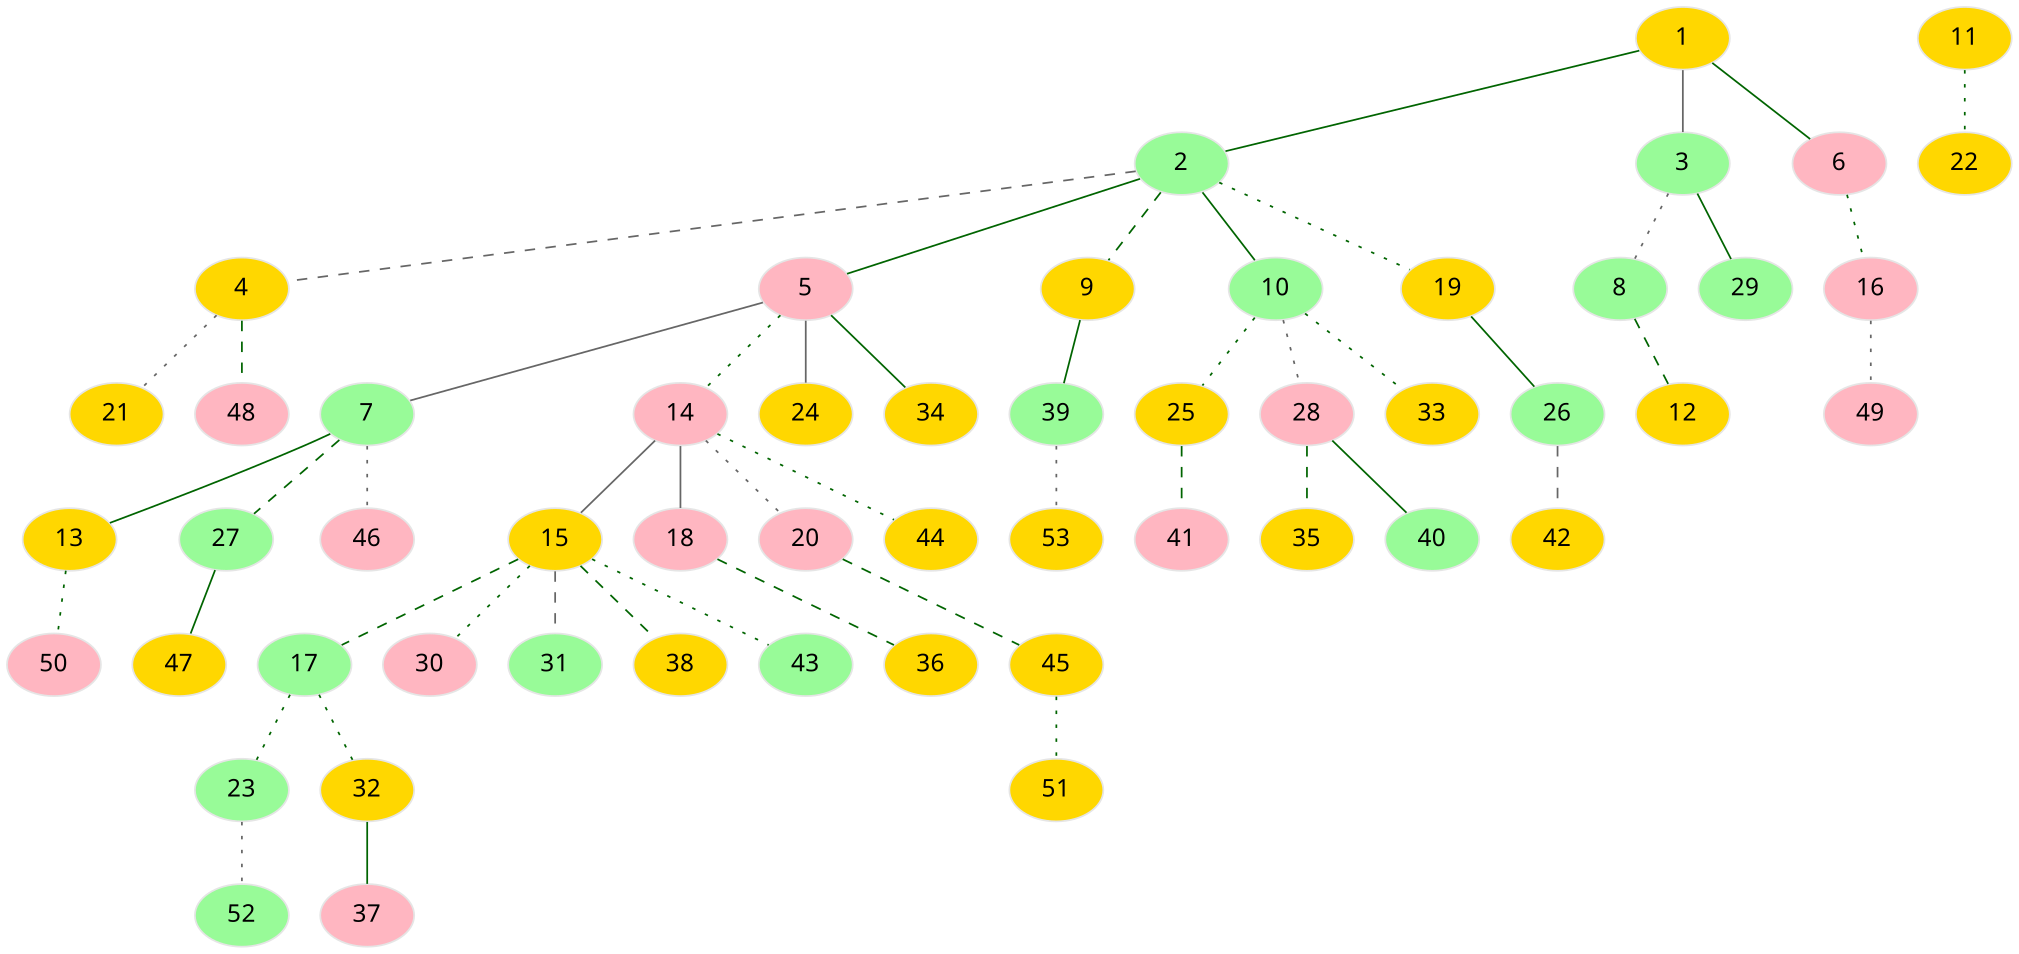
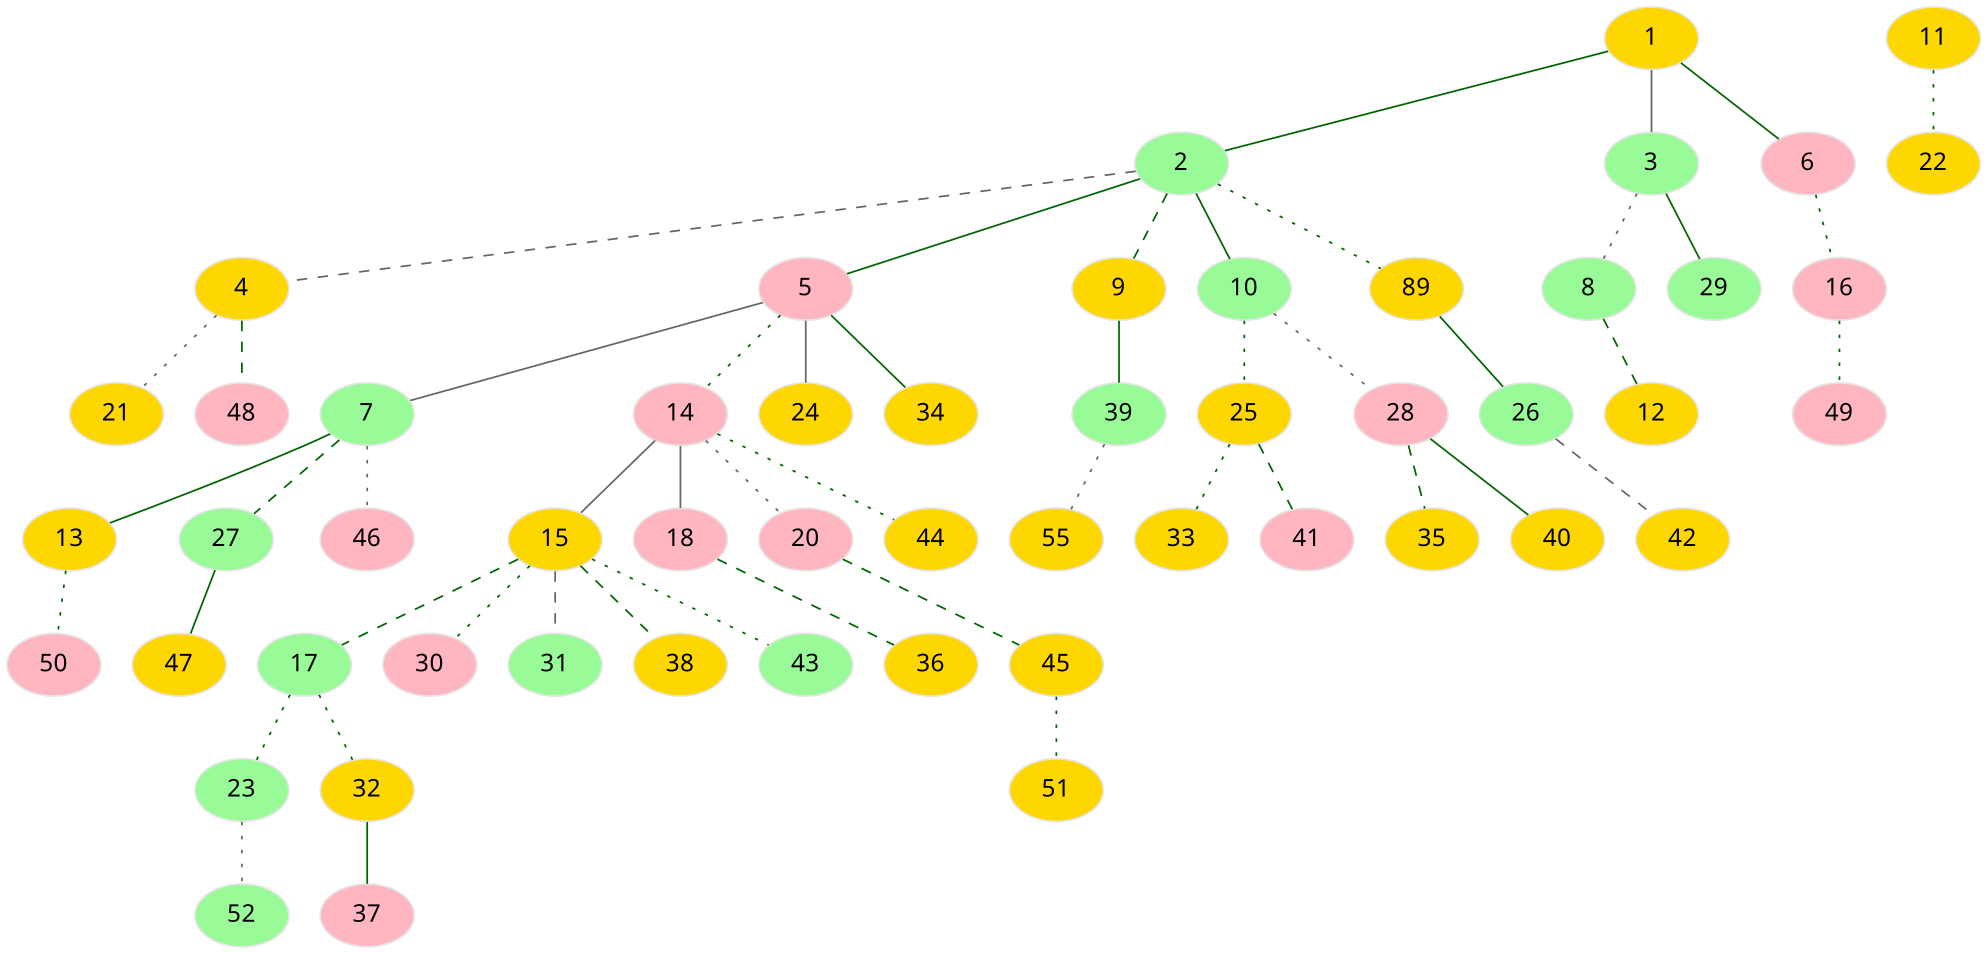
  graph {
    fontname="Noto Sans"
    node [color=gray90 fillcolor=gold fontname="Noto Sans" style=filled]
    edge [color=darkgreen fontname="Noto Sans" style=dotted]
    2 [fillcolor=palegreen]
    1
    3 [fillcolor=palegreen]
    6 [fillcolor=lightpink]
    4
    5 [fillcolor=lightpink]
    9
    10 [fillcolor=palegreen]
-   19
+   19 [label=89]
    8 [fillcolor=palegreen]
    29 [fillcolor=palegreen]
    16 [fillcolor=lightpink]
    21
    48 [fillcolor=lightpink]
    7 [fillcolor=palegreen]
    14 [fillcolor=lightpink]
    24
    34
    39 [fillcolor=palegreen]
    25
    28 [fillcolor=lightpink]
    26 [fillcolor=palegreen]
    12
    13
    27 [fillcolor=palegreen]
    46 [fillcolor=lightpink]
    15
    18 [fillcolor=lightpink]
    20 [fillcolor=lightpink]
    44
    11
    22
    49 [fillcolor=lightpink]
    50 [fillcolor=lightpink]
    47
-   53
+   53 [label=55]
    33
    41 [fillcolor=lightpink]
    35
-   40 [fillcolor=palegreen]
+   40
    17 [fillcolor=palegreen]
    30 [fillcolor=lightpink]
    31 [fillcolor=palegreen]
    38
    43 [fillcolor=palegreen]
    36
    45
    23 [fillcolor=palegreen]
    32
    52 [fillcolor=palegreen]
    37 [fillcolor=lightpink]
    42
    51
    2 -- 4 [color=gray40 style=dashed]
    2 -- 5 [style=solid]
    2 -- 9 [style=dashed]
    2 -- 10 [style=solid]
    2 -- 19
    1 -- 2 [style=solid]
    1 -- 3 [color=gray40 style=solid]
    1 -- 6 [style=solid]
    3 -- 8 [color=gray40]
    3 -- 29 [style=solid]
    6 -- 16
    4 -- 21 [color=gray40]
    4 -- 48 [style=dashed]
    5 -- 7 [color=gray40 style=solid]
    5 -- 14
    5 -- 24 [color=gray40 style=solid]
    5 -- 34 [style=solid]
    9 -- 39 [style=solid]
    10 -- 25
    10 -- 28 [color=gray40]
    19 -- 26 [style=solid]
    8 -- 12 [style=dashed]
-   16 -- 49 [color=gray40]
+   16 -- 49
    7 -- 13 [style=solid]
    7 -- 27 [style=dashed]
    7 -- 46 [color=gray40]
    14 -- 15 [color=gray40 style=solid]
    14 -- 18 [color=gray40 style=solid]
    14 -- 20 [color=gray40]
    14 -- 44
    39 -- 53 [color=gray40]
-   10 -- 33
+   25 -- 33
    25 -- 41 [style=dashed]
    28 -- 35 [style=dashed]
    28 -- 40 [style=solid]
    26 -- 42 [color=gray40 style=dashed]
    13 -- 50
    27 -- 47 [style=solid]
    15 -- 17 [style=dashed]
    15 -- 30
    15 -- 31 [color=gray40 style=dashed]
    15 -- 38 [style=dashed]
    15 -- 43
    18 -- 36 [style=dashed]
    20 -- 45 [style=dashed]
    11 -- 22
    17 -- 23
    17 -- 32
    45 -- 51
    23 -- 52 [color=gray40]
    32 -- 37 [style=solid]
  }
